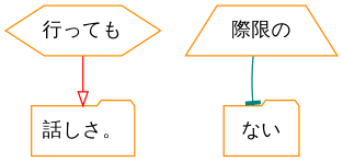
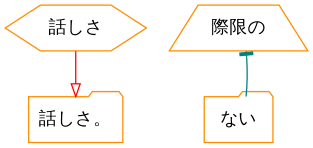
  digraph {
    node [color=darkorange shape=folder]
-   n1 [label="行っても" shape=hexagon]
+   n1 [label="話しさ" shape=hexagon]
    n2 [label="話しさ。"]
    n3 [label="際限の" shape=trapezium]
    n4 [label="ない"]
    n1 -> n2 [arrowhead=onormal color=red]
-   n3 -> n4 [arrowhead=tee color=teal]
+   n4 -> n3 [arrowhead=tee color=teal]
  }
